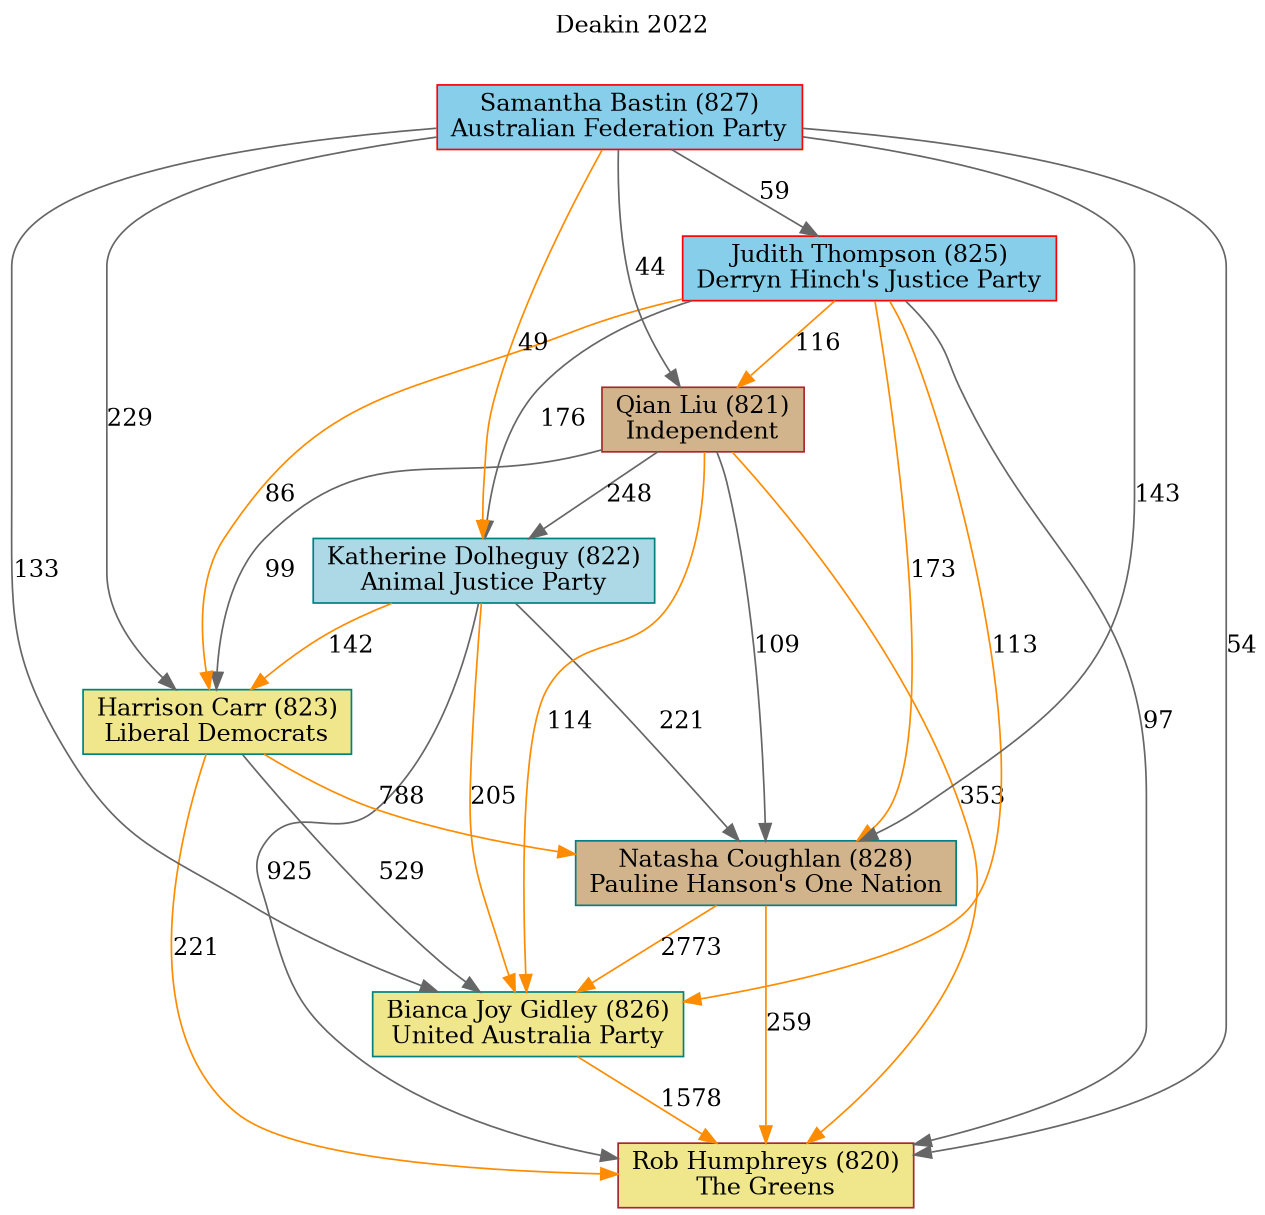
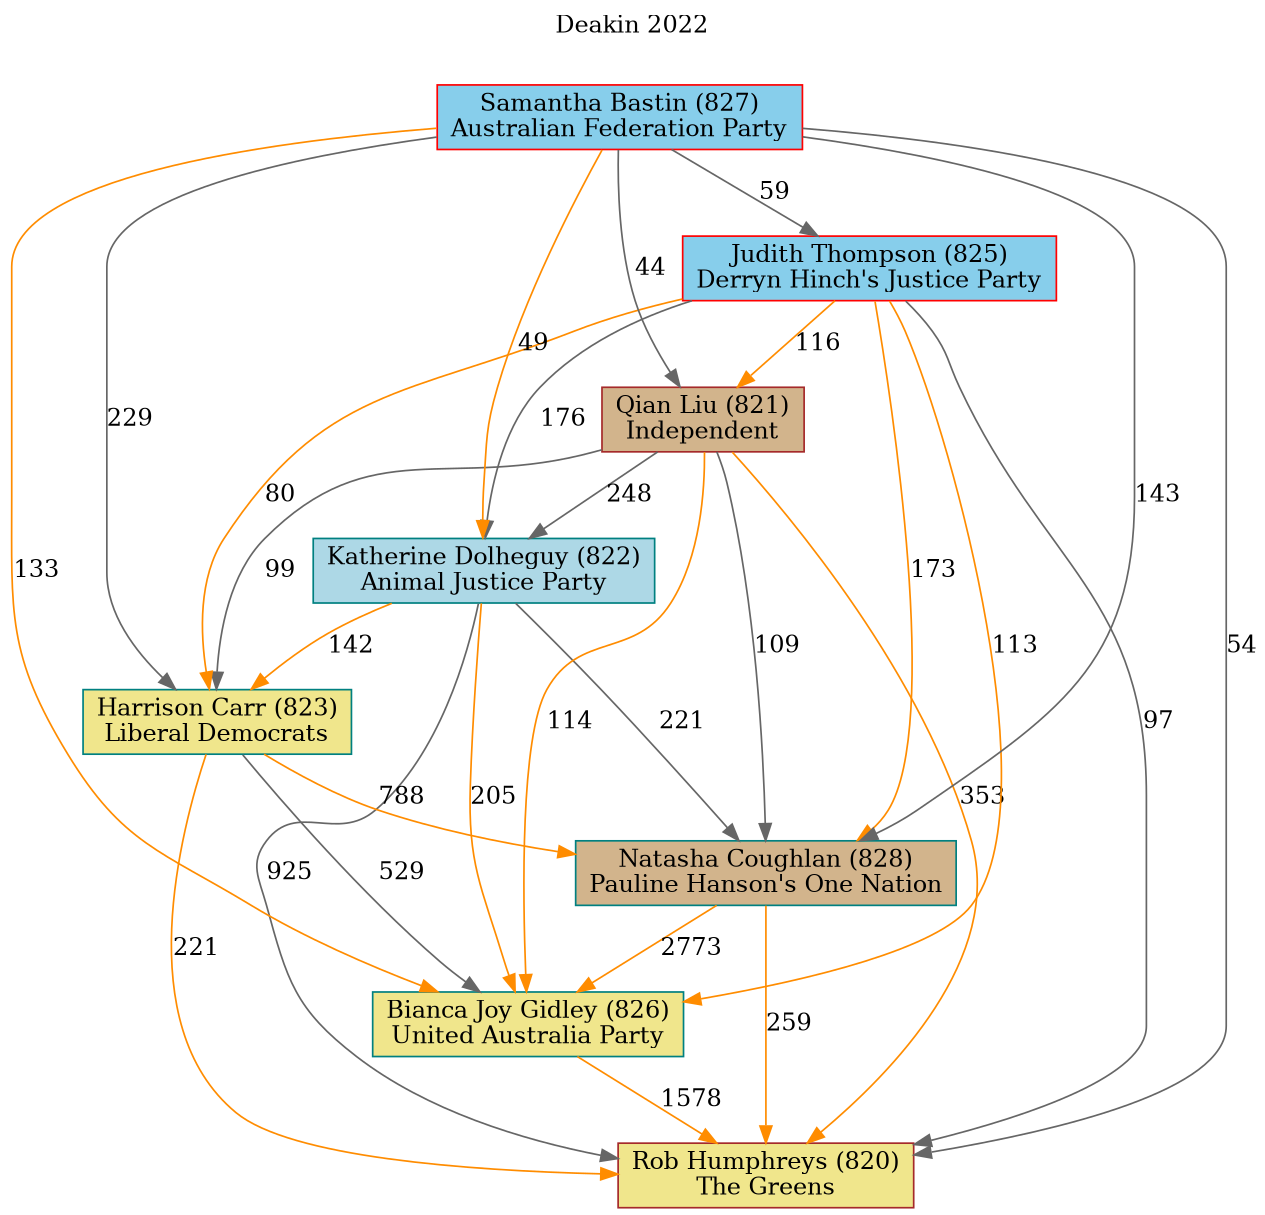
  digraph {
    label="Deakin 2022"
    labelloc=t
    mclimit=10
    node [color=teal fillcolor=khaki shape=box style=filled]
    edge [color=darkorange]
    n1 [fillcolor=lightblue label="Katherine Dolheguy (822)\nAnimal Justice Party"]
    n2 [color=brown label="Rob Humphreys (820)\nThe Greens"]
    n3 [label="Bianca Joy Gidley (826)\nUnited Australia Party"]
    n4 [fillcolor=tan label="Natasha Coughlan (828)\nPauline Hanson's One Nation"]
    n5 [label="Harrison Carr (823)\nLiberal Democrats"]
    n6 [color=brown fillcolor=tan label="Qian Liu (821)\nIndependent"]
    n7 [color=red fillcolor=skyblue label="Judith Thompson (825)\nDerryn Hinch's Justice Party"]
    n8 [color=red fillcolor=skyblue label="Samantha Bastin (827)\nAustralian Federation Party"]
    n1 -> n2 [color=gray40 label=925]
    n1 -> n3 [label=205]
    n1 -> n4 [color=gray40 label=221]
    n1 -> n5 [label=142]
    n3 -> n2 [label=1578]
    n4 -> n2 [label=259]
    n4 -> n3 [label=2773]
    n5 -> n2 [label=221]
    n5 -> n3 [color=gray40 label=529]
    n5 -> n4 [label=788]
    n6 -> n1 [color=gray40 label=248]
    n6 -> n2 [label=353]
    n6 -> n3 [label=114]
    n6 -> n4 [color=gray40 label=109]
    n6 -> n5 [color=gray40 label=99]
    n7 -> n1 [color=gray40 label=176]
    n7 -> n2 [color=gray40 label=97]
    n7 -> n3 [label=113]
    n7 -> n4 [label=173]
-   n7 -> n5 [label=86]
+   n7 -> n5 [label=80]
    n7 -> n6 [label=116]
    n8 -> n1 [label=49]
    n8 -> n2 [color=gray40 label=54]
-   n8 -> n3 [color=gray40 label=133]
+   n8 -> n3 [label=133]
    n8 -> n4 [color=gray40 label=143]
    n8 -> n5 [color=gray40 label=229]
    n8 -> n6 [color=gray40 label=44]
    n8 -> n7 [color=gray40 label=59]
  }
